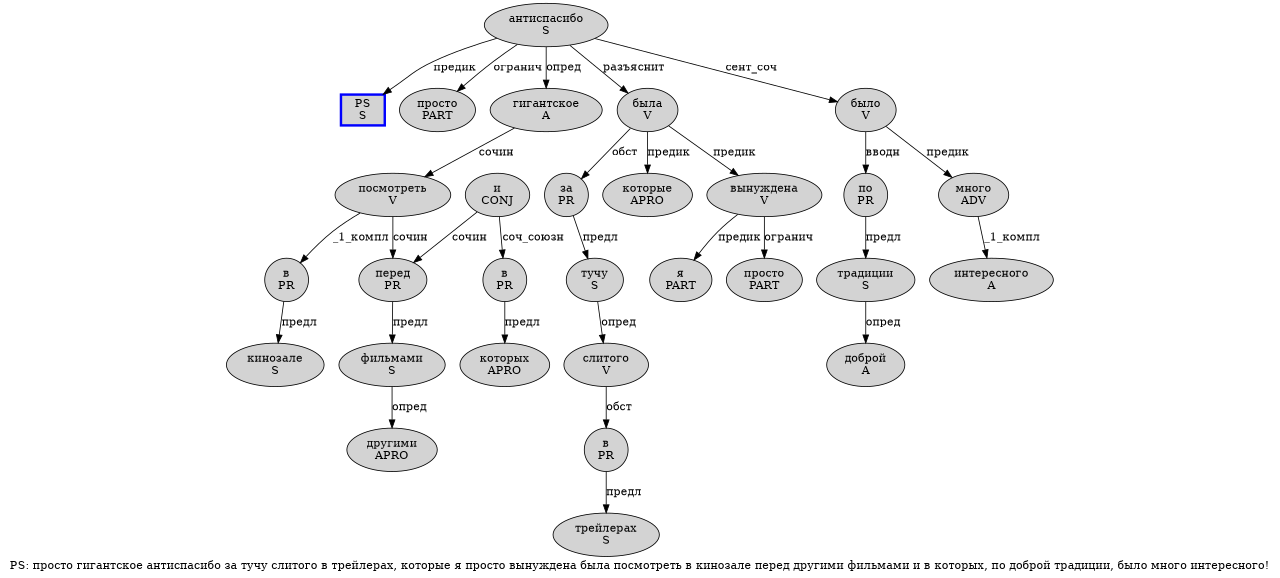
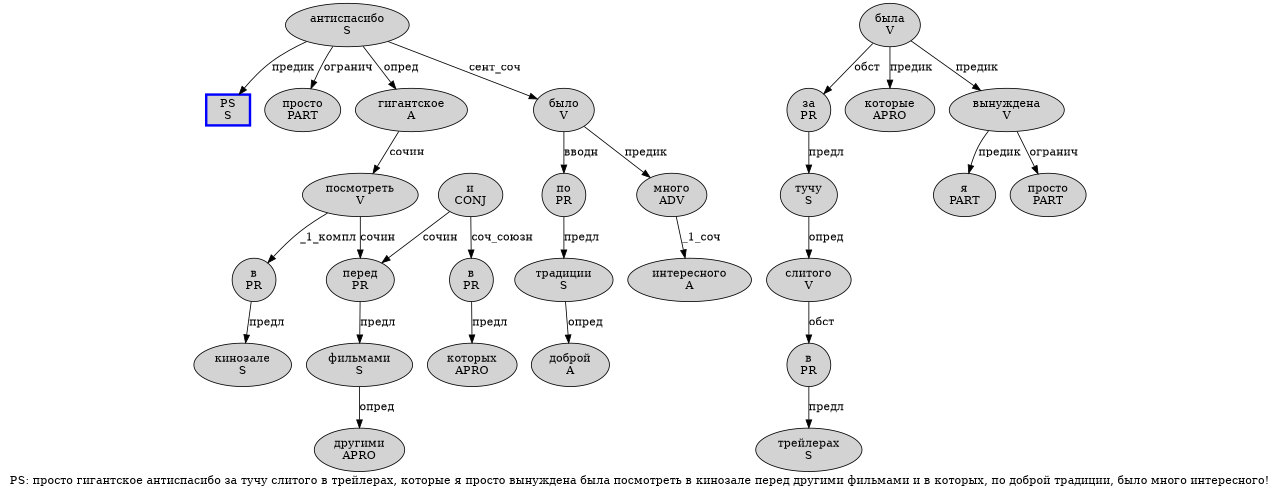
  digraph {
    label="PS: просто гигантское антиспасибо за тучу слитого в трейлерах, которые я просто вынуждена была посмотреть в кинозале перед другими фильмами и в которых, по доброй традиции, было много интересного!"
    node [fillcolor=lightgray penwidth=1 shape=ellipse style=filled]
    n1 [color=blue label="PS\nS" penwidth=3 shape=box]
    n2 [label="просто\nPART"]
    n3 [label="гигантское\nA"]
    n4 [label="посмотреть\nV"]
    n5 [label="антиспасибо\nS"]
    n6 [label="была\nV"]
    n7 [label="было\nV"]
    n8 [label="за\nPR"]
    n9 [label="которые\nAPRO"]
    n10 [label="вынуждена\nV"]
    n11 [label="в\nPR"]
    n12 [label="перед\nPR"]
    n13 [label="по\nPR"]
    n14 [label="много\nADV"]
    n15 [label="тучу\nS"]
    n16 [label="слитого\nV"]
    n17 [label="в\nPR"]
    n18 [label="трейлерах\nS"]
    n19 [label="я\nPART"]
    n20 [label="просто\nPART"]
    n21 [label="кинозале\nS"]
    n22 [label="фильмами\nS"]
    n23 [label="другими\nAPRO"]
    n24 [label="и\nCONJ"]
    n25 [label="в\nPR"]
    n26 [label="которых\nAPRO"]
    n27 [label="традиции\nS"]
    n28 [label="доброй\nA"]
    n29 [label="интересного\nA"]
    n3 -> n4 [label="сочин"]
    n4 -> n11 [label="_1_компл"]
    n4 -> n12 [label="сочин"]
    n5 -> n1 [label="предик"]
    n5 -> n2 [label="огранич"]
    n5 -> n3 [label="опред"]
-   n5 -> n6 [label="разъяснит"]
    n5 -> n7 [label="сент_соч"]
    n6 -> n8 [label="обст"]
    n6 -> n9 [label="предик"]
    n6 -> n10 [label="предик"]
    n7 -> n13 [label="вводн"]
    n7 -> n14 [label="предик"]
    n8 -> n15 [label="предл"]
    n10 -> n19 [label="предик"]
    n10 -> n20 [label="огранич"]
    n11 -> n21 [label="предл"]
    n12 -> n22 [label="предл"]
    n13 -> n27 [label="предл"]
-   n14 -> n29 [label="_1_компл"]
+   n14 -> n29 [label="_1_соч"]
    n15 -> n16 [label="опред"]
    n16 -> n17 [label="обст"]
    n17 -> n18 [label="предл"]
    n22 -> n23 [label="опред"]
    n24 -> n12 [label="сочин"]
    n24 -> n25 [label="соч_союзн"]
    n25 -> n26 [label="предл"]
    n27 -> n28 [label="опред"]
  }
